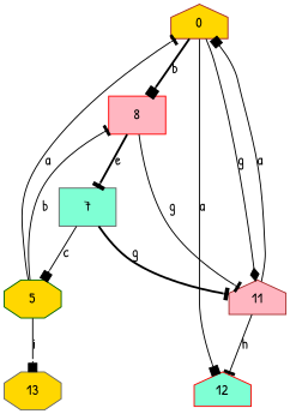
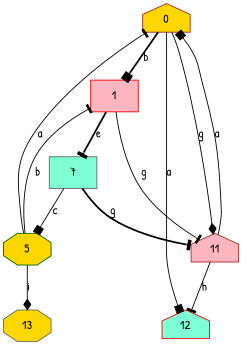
  strict digraph {
    fontname="Patrick Hand"
    node [color=brown fillcolor=gold fontname="Patrick Hand" shape=house style=filled]
    edge [arrowhead=tee fontname="Patrick Hand" style=solid]
    0
-   1 [color=red fillcolor=lightpink shape=box label=8]
+   1 [color=red fillcolor=lightpink shape=box]
    11 [fillcolor=lightpink]
    12 [color=red fillcolor=aquamarine]
    7 [color=gray40 fillcolor=aquamarine shape=box]
    n6 [color=darkgreen label=5 shape=octagon]
    13 [color=gray40 shape=octagon]
    0 -> 1 [arrowhead=box label=b style=bold]
    0 -> 11 [arrowhead=diamond label=g]
    0 -> 12 [arrowhead=box label=a]
    1 -> 11 [label=g]
    1 -> 7 [label=e style=bold]
    11 -> 0 [arrowhead=box label=a]
    11 -> 12 [label=h]
    7 -> 11 [label=g style=bold]
    7 -> n6 [arrowhead=box label=c]
    n6 -> 0 [label=a]
    n6 -> 1 [label=b]
-   n6 -> 13 [arrowhead=box label=i]
+   n6 -> 13 [arrowhead=diamond label=i]
  }
